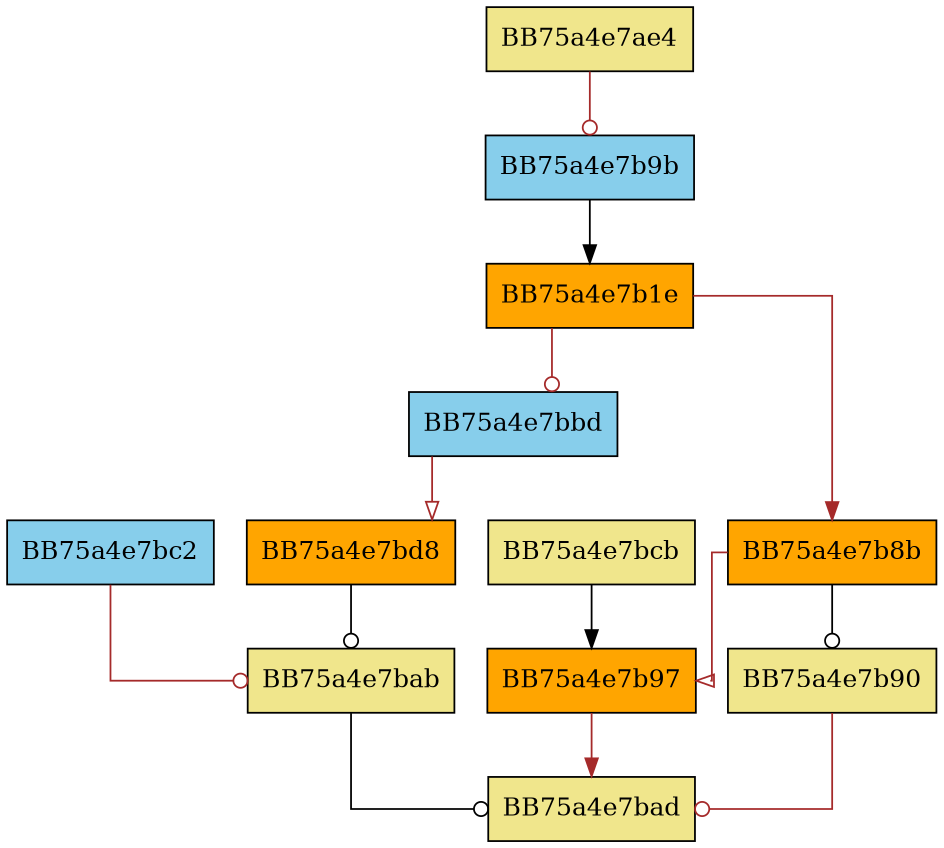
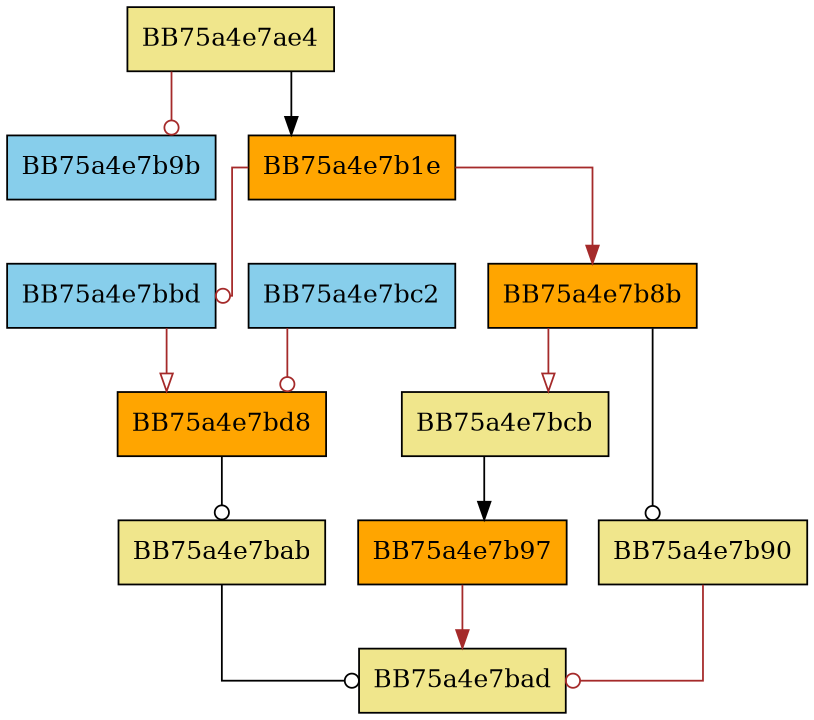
  digraph {
    splines=ortho
    node [fillcolor=khaki shape=box style=filled]
    edge [arrowhead=odot color=brown]
    BB75a4e7b9b [fillcolor=skyblue]
    BB75a4e7ae4
    BB75a4e7b1e [fillcolor=orange]
    BB75a4e7bbd [fillcolor=skyblue]
    BB75a4e7b8b [fillcolor=orange]
    BB75a4e7bab
    BB75a4e7bad
    BB75a4e7bd8 [fillcolor=orange]
    BB75a4e7bcb
    BB75a4e7b90
    BB75a4e7bc2 [fillcolor=skyblue]
    BB75a4e7b97 [fillcolor=orange]
    BB75a4e7ae4 -> BB75a4e7b9b
-   BB75a4e7b9b -> BB75a4e7b1e [arrowhead=normal color=black]
+   BB75a4e7ae4 -> BB75a4e7b1e [arrowhead=normal color=black]
    BB75a4e7b1e -> BB75a4e7bbd
    BB75a4e7b1e -> BB75a4e7b8b [arrowhead=normal]
    BB75a4e7bbd -> BB75a4e7bd8 [arrowhead=onormal]
-   BB75a4e7b8b -> BB75a4e7b97 [arrowhead=onormal]
+   BB75a4e7b8b -> BB75a4e7bcb [arrowhead=onormal]
    BB75a4e7b8b -> BB75a4e7b90 [color=black]
    BB75a4e7bab -> BB75a4e7bad [color=black]
    BB75a4e7bd8 -> BB75a4e7bab [color=black]
    BB75a4e7bcb -> BB75a4e7b97 [arrowhead=normal color=black]
    BB75a4e7b90 -> BB75a4e7bad
-   BB75a4e7bc2 -> BB75a4e7bab
+   BB75a4e7bc2 -> BB75a4e7bd8
    BB75a4e7b97 -> BB75a4e7bad [arrowhead=normal]
  }
